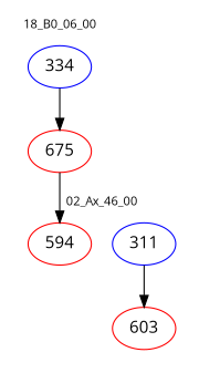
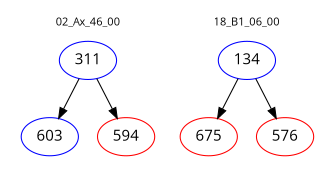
  digraph {
    fontname="Open Sans"
    node [color=red fontname="Open Sans"]
    edge [color=black fontname="Open Sans"]
    n1 [color=blue label=311]
-   n2 [label=603]
+   n2 [color=blue label=603]
    n3 [label=594]
-   n4 [color=blue label=334]
+   n4 [color=blue label=134]
    n5 [label=675]
+   n6 [label=576]
    subgraph cluster_1 {
      color=white
      fontsize=10
      label="02_Ax_46_00"
      n1
      n2
      n3
    }
    subgraph cluster_2 {
      color=white
      fontsize=10
-     label="18_B0_06_00"
+     label="18_B1_06_00"
      n4
      n5
+     n6
    }
    n1 -> n2
-   n5 -> n3
+   n1 -> n3
    n4 -> n5
+   n4 -> n6
  }
